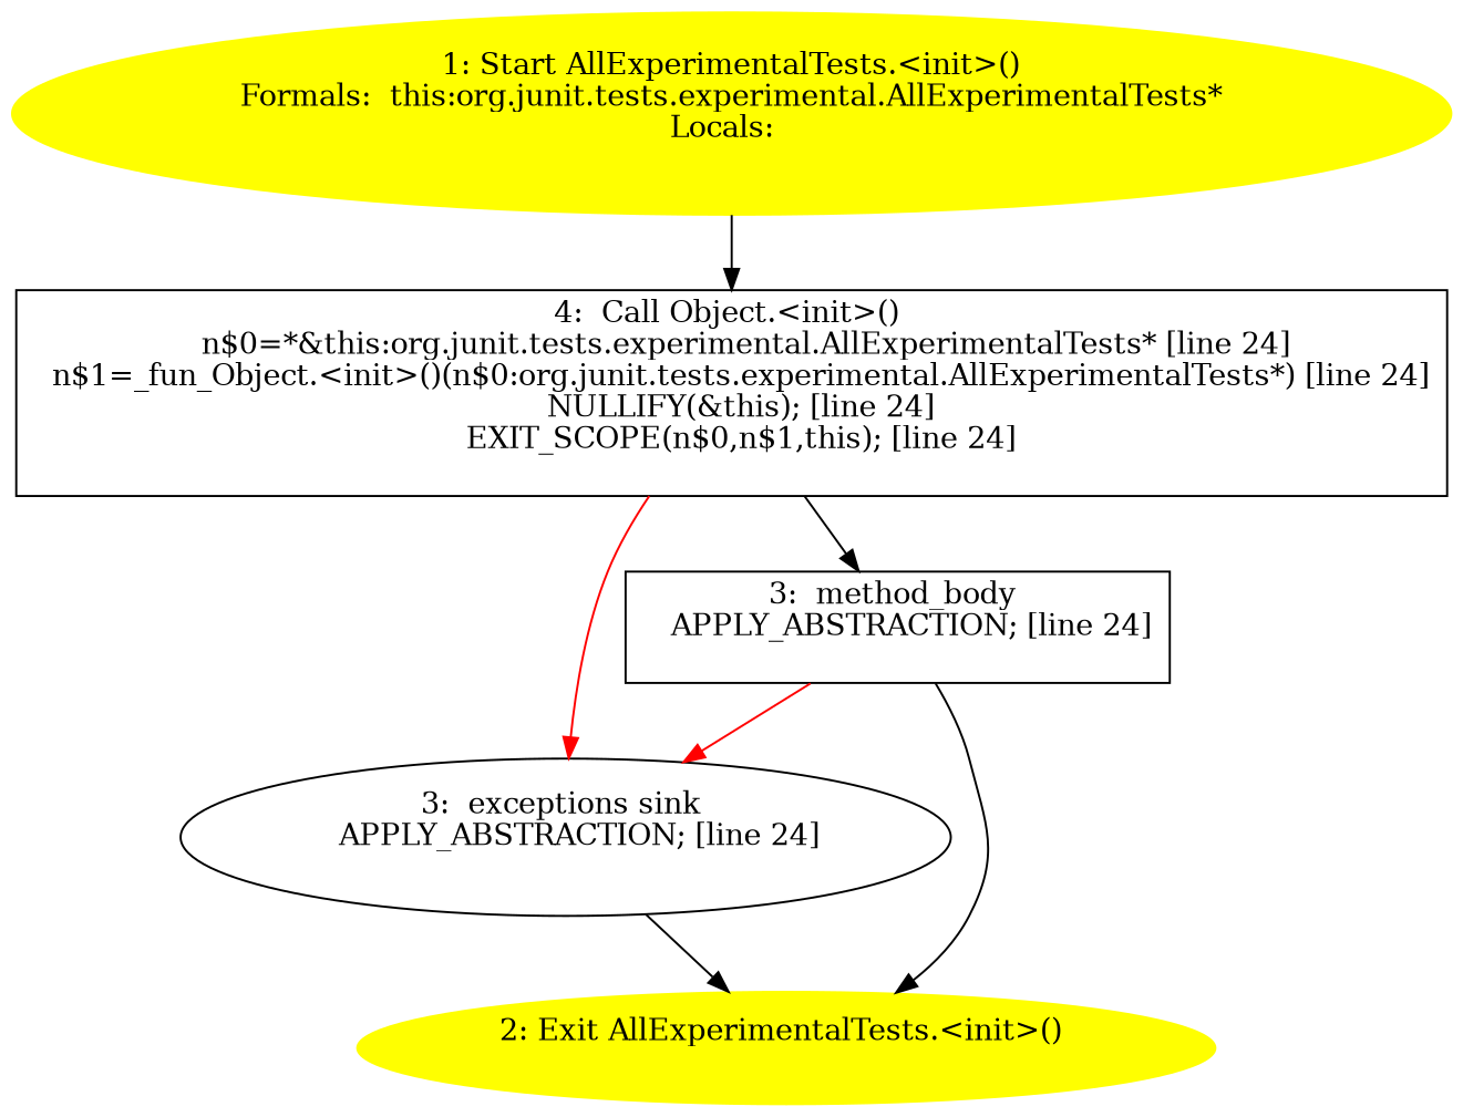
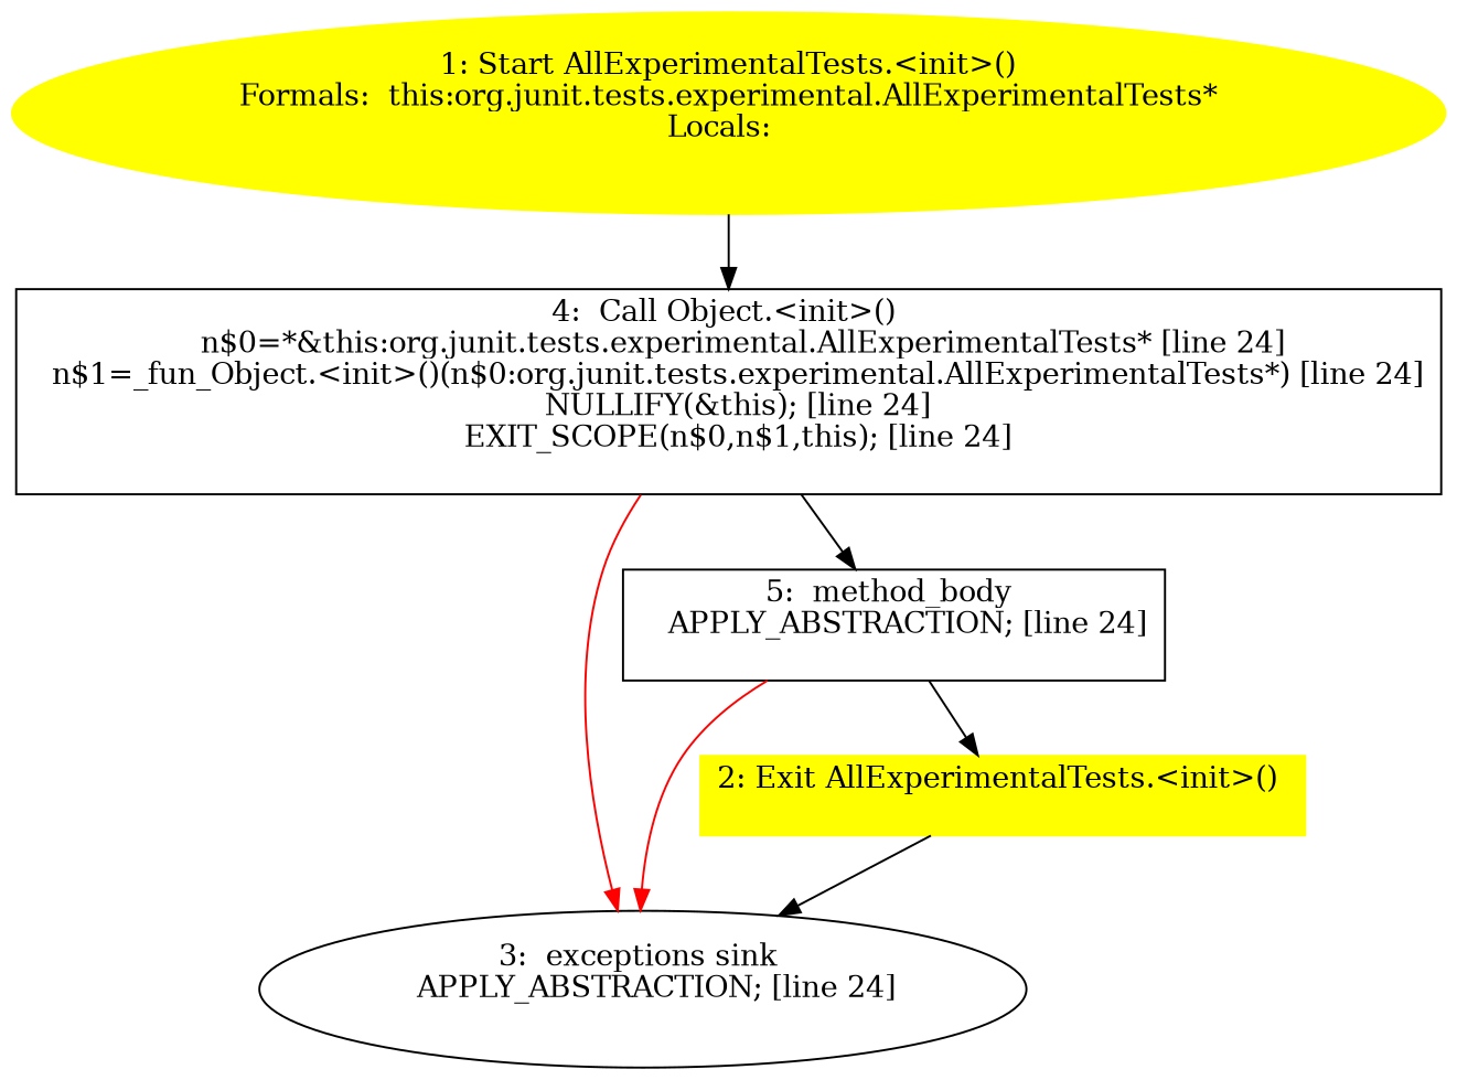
  digraph {
    n1 [color=yellow label="1: Start AllExperimentalTests.<init>()\nFormals:  this:org.junit.tests.experimental.AllExperimentalTests*\nLocals:  \n  " style=filled]
    n2 [label="4:  Call Object.<init>() \n   n$0=*&this:org.junit.tests.experimental.AllExperimentalTests* [line 24]\n  n$1=_fun_Object.<init>()(n$0:org.junit.tests.experimental.AllExperimentalTests*) [line 24]\n  NULLIFY(&this); [line 24]\n  EXIT_SCOPE(n$0,n$1,this); [line 24]\n " shape=box]
    n3 [label="3:  exceptions sink \n   APPLY_ABSTRACTION; [line 24]\n " shape=ellipse]
-   n4 [label="3:  method_body \n   APPLY_ABSTRACTION; [line 24]\n " shape=box]
-   n5 [color=yellow label="2: Exit AllExperimentalTests.<init>() \n  " style=filled]
+   n4 [label="5:  method_body \n   APPLY_ABSTRACTION; [line 24]\n " shape=box]
+   n5 [color=yellow label="2: Exit AllExperimentalTests.<init>() \n  " style=filled shape=box]
    n1 -> n2
    n2 -> n3 [color=red]
    n2 -> n4
-   n3 -> n5
+   n5 -> n3
    n4 -> n3 [color=red]
    n4 -> n5
  }
